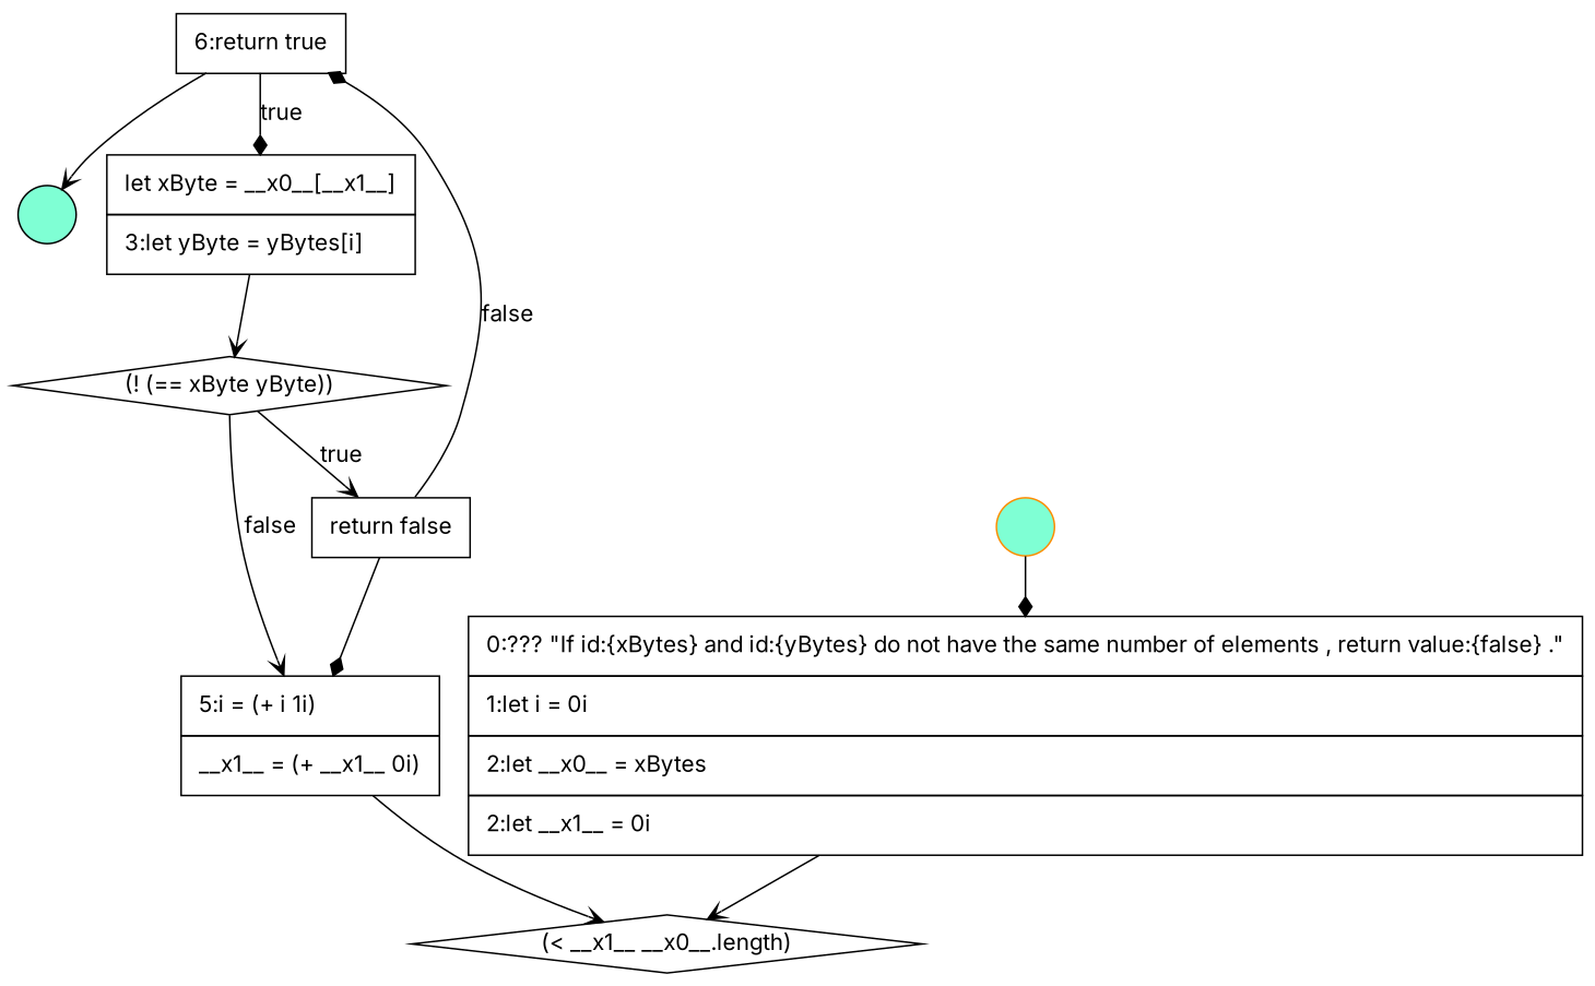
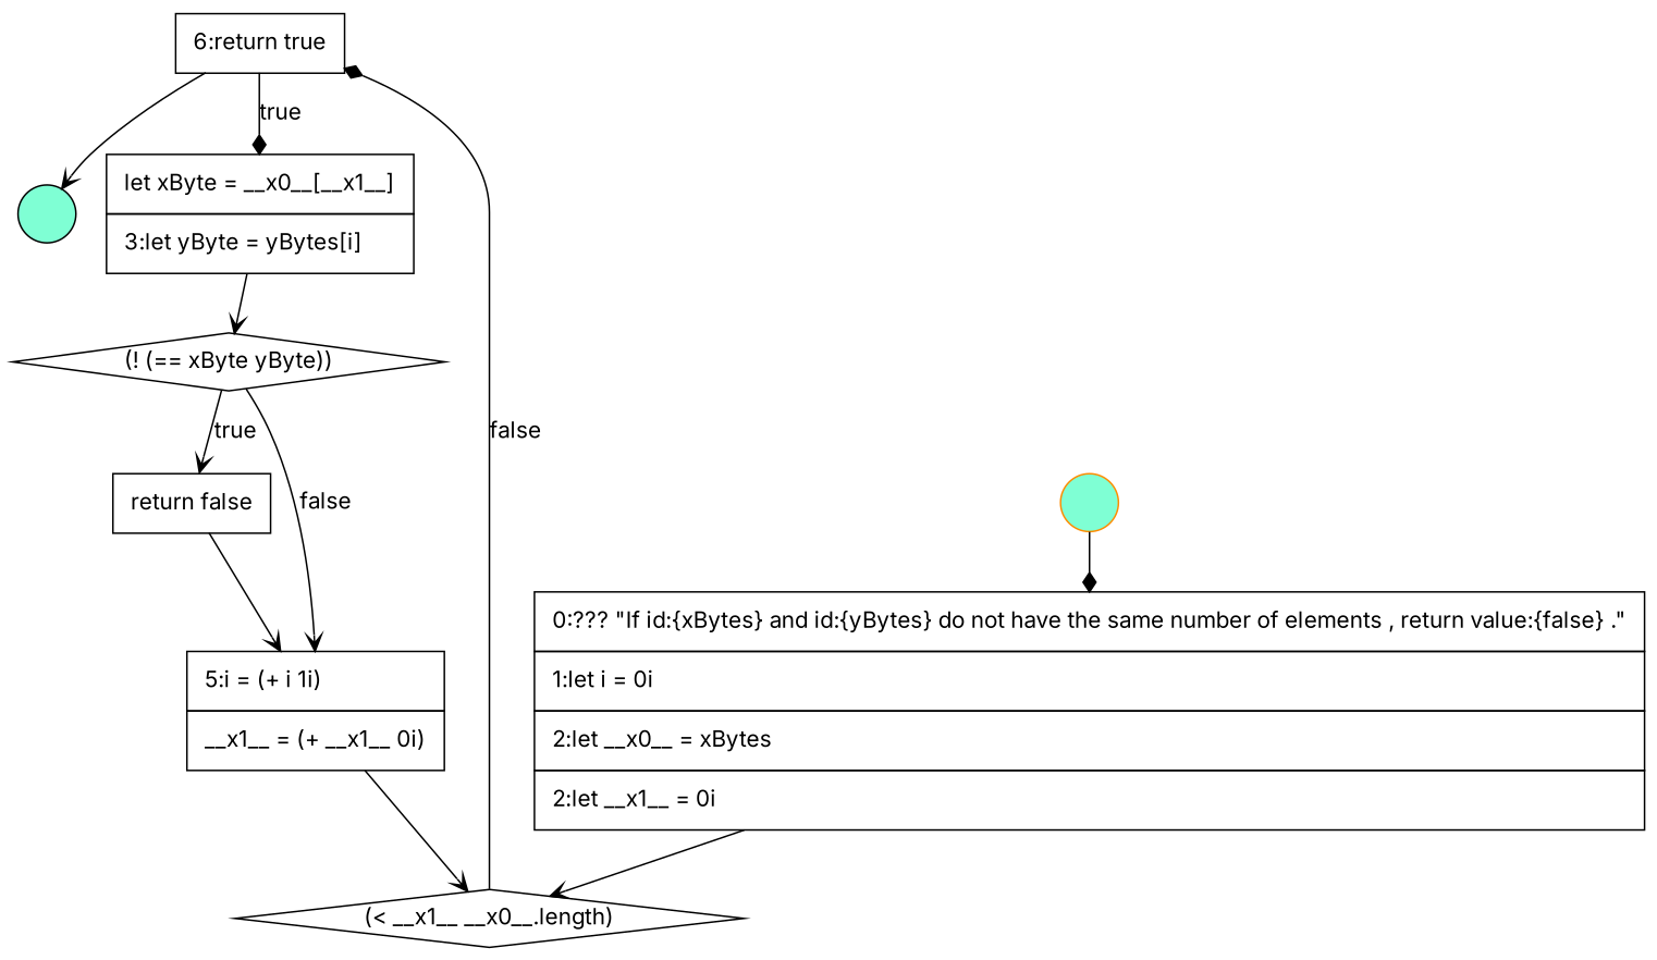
  digraph {
    fontname=Inter
    node [color=black fillcolor=white fontname=Inter margin=0 shape=none style=filled]
    edge [arrowhead=vee color=black fontname=Inter]
    n1 [label=<<font color="black">     <table border="0" cellborder="1" cellspacing="0" cellpadding="10">       <tr><td align="left">6:return true</td></tr>     </table>   </font>>]
    n2 [fillcolor=aquamarine label=" " shape=circle margin=""]
    n3 [label=<<font color="black">     <table border="0" cellborder="1" cellspacing="0" cellpadding="10">       <tr><td align="left">let xByte = __x0__[__x1__]</td></tr>       <tr><td align="left">3:let yByte = yBytes[i]</td></tr>     </table>   </font>>]
    n4 [label=<<font color="black">(! (== xByte yByte))</font>> shape=diamond margin=""]
    n5 [label=<<font color="black">     <table border="0" cellborder="1" cellspacing="0" cellpadding="10">       <tr><td align="left">return false</td></tr>     </table>   </font>>]
    n6 [label=<<font color="black">     <table border="0" cellborder="1" cellspacing="0" cellpadding="10">       <tr><td align="left">5:i = (+ i 1i)</td></tr>       <tr><td align="left">__x1__ = (+ __x1__ 0i)</td></tr>     </table>   </font>>]
    n7 [label=<<font color="black">(&lt; __x1__ __x0__.length)</font>> shape=diamond margin=""]
    n8 [label=<<font color="black">     <table border="0" cellborder="1" cellspacing="0" cellpadding="10">       <tr><td align="left">0:??? &quot;If id:{xBytes} and id:{yBytes} do not have the same number of elements , return value:{false} .&quot;</td></tr>       <tr><td align="left">1:let i = 0i</td></tr>       <tr><td align="left">2:let __x0__ = xBytes</td></tr>       <tr><td align="left">2:let __x1__ = 0i</td></tr>     </table>   </font>>]
    n9 [color=darkorange fillcolor=aquamarine label=" " shape=circle margin=""]
    n1 -> n2
    n1 -> n3 [arrowhead=diamond label=<<font color="black">true</font>>]
    n3 -> n4
    n4 -> n5 [label=<<font color="black">true</font>>]
    n4 -> n6 [label=<<font color="black">false</font>>]
-   n5 -> n6 [arrowhead=diamond]
+   n5 -> n6
    n6 -> n7
-   n5 -> n1 [arrowhead=diamond label=<<font color="black">false</font>>]
+   n7 -> n1 [arrowhead=diamond label=<<font color="black">false</font>>]
    n8 -> n7
    n9 -> n8 [arrowhead=diamond]
  }
